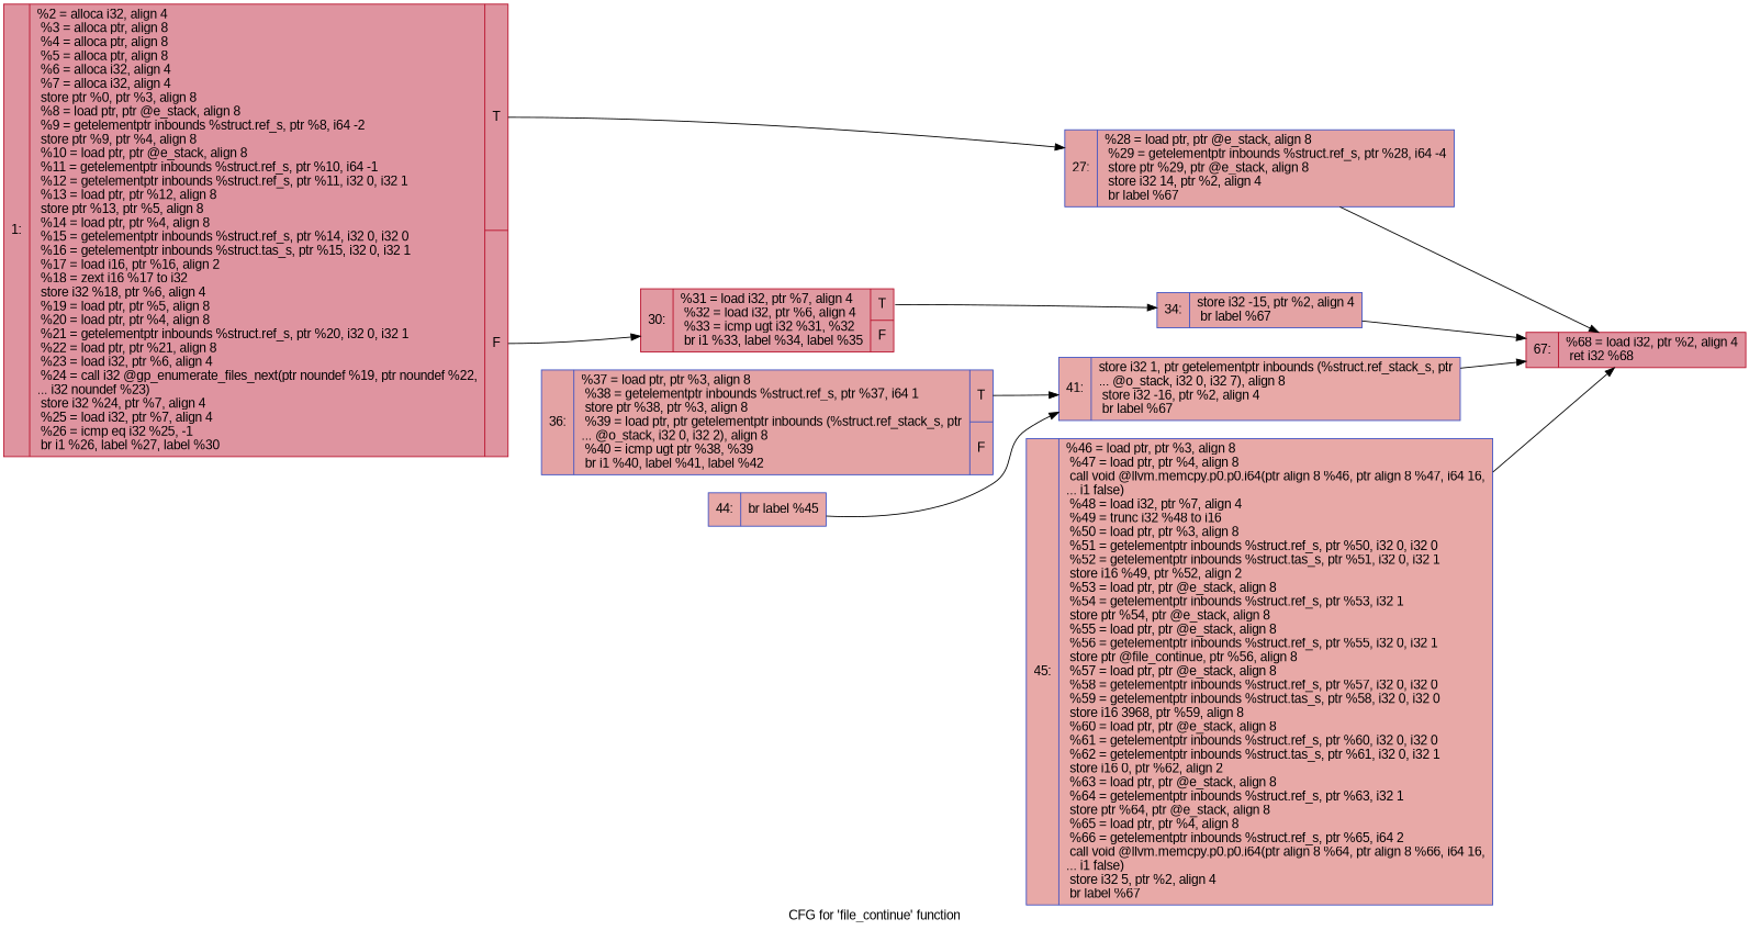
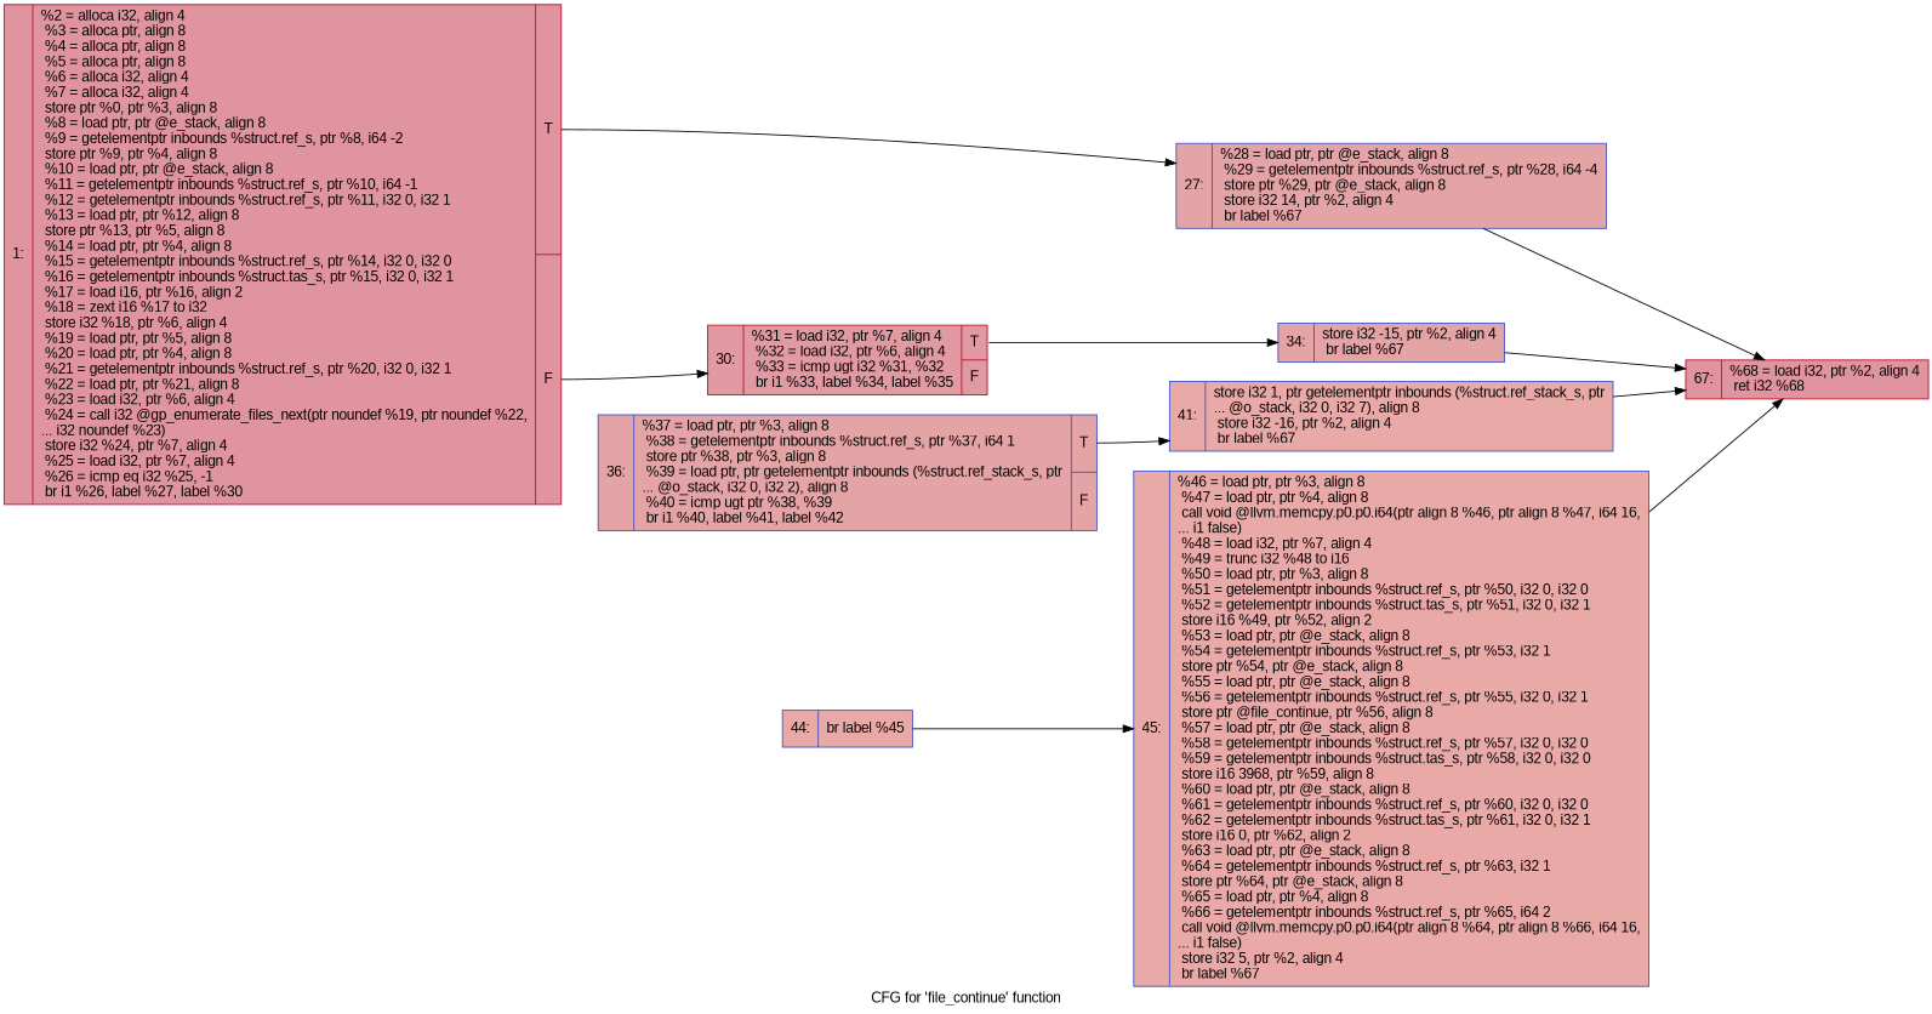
  digraph {
    fontname="Liberation Sans"
    label="CFG for 'file_continue' function"
    rankdir=LR
    node [color="#3d50c3ff" fillcolor="#c32e3170" fontname="Liberation Sans" shape=record style=filled]
    edge [fontname="Liberation Sans"]
    n1 [color="#b70d28ff" fillcolor="#b70d2870" label="{1:\l|  %2 = alloca i32, align 4\l  %3 = alloca ptr, align 8\l  %4 = alloca ptr, align 8\l  %5 = alloca ptr, align 8\l  %6 = alloca i32, align 4\l  %7 = alloca i32, align 4\l  store ptr %0, ptr %3, align 8\l  %8 = load ptr, ptr @e_stack, align 8\l  %9 = getelementptr inbounds %struct.ref_s, ptr %8, i64 -2\l  store ptr %9, ptr %4, align 8\l  %10 = load ptr, ptr @e_stack, align 8\l  %11 = getelementptr inbounds %struct.ref_s, ptr %10, i64 -1\l  %12 = getelementptr inbounds %struct.ref_s, ptr %11, i32 0, i32 1\l  %13 = load ptr, ptr %12, align 8\l  store ptr %13, ptr %5, align 8\l  %14 = load ptr, ptr %4, align 8\l  %15 = getelementptr inbounds %struct.ref_s, ptr %14, i32 0, i32 0\l  %16 = getelementptr inbounds %struct.tas_s, ptr %15, i32 0, i32 1\l  %17 = load i16, ptr %16, align 2\l  %18 = zext i16 %17 to i32\l  store i32 %18, ptr %6, align 4\l  %19 = load ptr, ptr %5, align 8\l  %20 = load ptr, ptr %4, align 8\l  %21 = getelementptr inbounds %struct.ref_s, ptr %20, i32 0, i32 1\l  %22 = load ptr, ptr %21, align 8\l  %23 = load i32, ptr %6, align 4\l  %24 = call i32 @gp_enumerate_files_next(ptr noundef %19, ptr noundef %22,\l... i32 noundef %23)\l  store i32 %24, ptr %7, align 4\l  %25 = load i32, ptr %7, align 4\l  %26 = icmp eq i32 %25, -1\l  br i1 %26, label %27, label %30\l|{<s0>T|<s1>F}}"]
    n2 [label="{27:\l|  %28 = load ptr, ptr @e_stack, align 8\l  %29 = getelementptr inbounds %struct.ref_s, ptr %28, i64 -4\l  store ptr %29, ptr @e_stack, align 8\l  store i32 14, ptr %2, align 4\l  br label %67\l}"]
    n3 [color="#b70d28ff" fillcolor="#bb1b2c70" label="{30:\l|  %31 = load i32, ptr %7, align 4\l  %32 = load i32, ptr %6, align 4\l  %33 = icmp ugt i32 %31, %32\l  br i1 %33, label %34, label %35\l|{<s0>T|<s1>F}}"]
    n4 [color="#b70d28ff" fillcolor="#b70d2870" label="{67:\l|  %68 = load i32, ptr %2, align 4\l  ret i32 %68\l}"]
    n5 [label="{34:\l|  store i32 -15, ptr %2, align 4\l  br label %67\l}"]
    n6 [label="{36:\l|  %37 = load ptr, ptr %3, align 8\l  %38 = getelementptr inbounds %struct.ref_s, ptr %37, i64 1\l  store ptr %38, ptr %3, align 8\l  %39 = load ptr, ptr getelementptr inbounds (%struct.ref_stack_s, ptr\l... @o_stack, i32 0, i32 2), align 8\l  %40 = icmp ugt ptr %38, %39\l  br i1 %40, label %41, label %42\l|{<s0>T|<s1>F}}"]
    n7 [fillcolor="#ca3b3770" label="{41:\l|  store i32 1, ptr getelementptr inbounds (%struct.ref_stack_s, ptr\l... @o_stack, i32 0, i32 7), align 8\l  store i32 -16, ptr %2, align 4\l  br label %67\l}"]
    n8 [fillcolor="#ca3b3770" label="{44:\l|  br label %45\l}"]
    n9 [fillcolor="#ca3b3770" label="{45:\l|  %46 = load ptr, ptr %3, align 8\l  %47 = load ptr, ptr %4, align 8\l  call void @llvm.memcpy.p0.p0.i64(ptr align 8 %46, ptr align 8 %47, i64 16,\l... i1 false)\l  %48 = load i32, ptr %7, align 4\l  %49 = trunc i32 %48 to i16\l  %50 = load ptr, ptr %3, align 8\l  %51 = getelementptr inbounds %struct.ref_s, ptr %50, i32 0, i32 0\l  %52 = getelementptr inbounds %struct.tas_s, ptr %51, i32 0, i32 1\l  store i16 %49, ptr %52, align 2\l  %53 = load ptr, ptr @e_stack, align 8\l  %54 = getelementptr inbounds %struct.ref_s, ptr %53, i32 1\l  store ptr %54, ptr @e_stack, align 8\l  %55 = load ptr, ptr @e_stack, align 8\l  %56 = getelementptr inbounds %struct.ref_s, ptr %55, i32 0, i32 1\l  store ptr @file_continue, ptr %56, align 8\l  %57 = load ptr, ptr @e_stack, align 8\l  %58 = getelementptr inbounds %struct.ref_s, ptr %57, i32 0, i32 0\l  %59 = getelementptr inbounds %struct.tas_s, ptr %58, i32 0, i32 0\l  store i16 3968, ptr %59, align 8\l  %60 = load ptr, ptr @e_stack, align 8\l  %61 = getelementptr inbounds %struct.ref_s, ptr %60, i32 0, i32 0\l  %62 = getelementptr inbounds %struct.tas_s, ptr %61, i32 0, i32 1\l  store i16 0, ptr %62, align 2\l  %63 = load ptr, ptr @e_stack, align 8\l  %64 = getelementptr inbounds %struct.ref_s, ptr %63, i32 1\l  store ptr %64, ptr @e_stack, align 8\l  %65 = load ptr, ptr %4, align 8\l  %66 = getelementptr inbounds %struct.ref_s, ptr %65, i64 2\l  call void @llvm.memcpy.p0.p0.i64(ptr align 8 %64, ptr align 8 %66, i64 16,\l... i1 false)\l  store i32 5, ptr %2, align 4\l  br label %67\l}"]
    n1 -> n2 [tailport=s0]
    n1 -> n3 [tailport=s1]
    n2 -> n4
    n3 -> n5 [tailport=s0]
    n5 -> n4
    n6 -> n7 [tailport=s0]
    n7 -> n4
-   n8 -> n7
+   n8 -> n9
    n9 -> n4
  }
